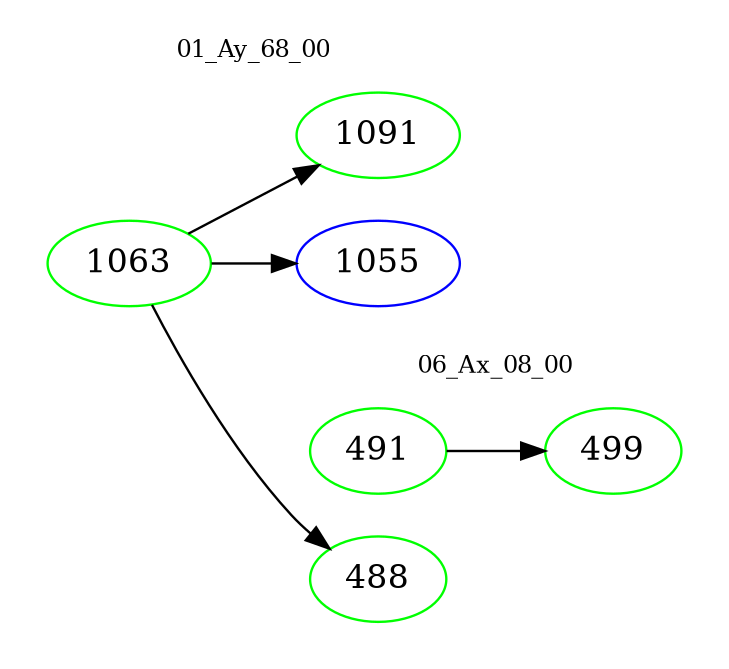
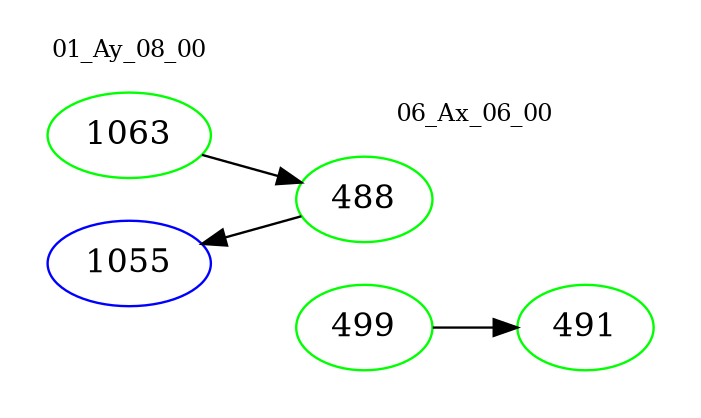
  digraph {
    rankdir=LR
    node [color=green]
    edge [color=black]
    n1 [label=1063]
    n2 [color=blue label=1055]
-   n3 [label=1091]
    n4 [label=491]
    n5 [label=488]
    n6 [label=499]
    subgraph cluster_1 {
      color=white
      fontsize=10
-     label="01_Ay_68_00"
+     label="01_Ay_08_00"
      n1
      n2
-     n3
    }
    subgraph cluster_2 {
      color=white
      fontsize=10
-     label="06_Ax_08_00"
+     label="06_Ax_06_00"
      n4
      n5
      n6
    }
-   n1 -> n2
-   n1 -> n3
+   n5 -> n2
    n1 -> n5
-   n4 -> n6
+   n6 -> n4
  }
